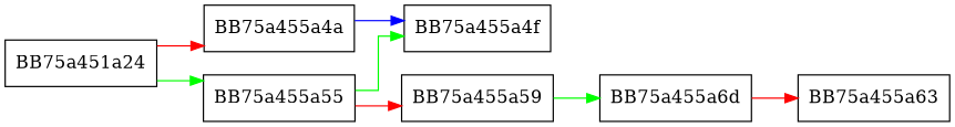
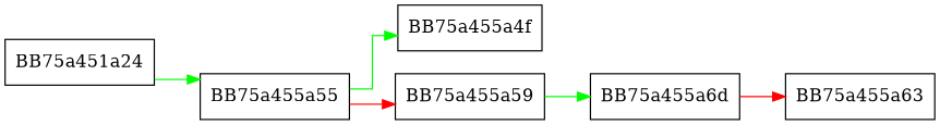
  digraph {
    rankdir=LR
    splines=ortho
    node [shape=box]
    edge [color=green]
    n1 [label=BB75a451a24]
    BB75a455a55
-   BB75a455a4a
    BB75a455a4f
    BB75a455a59
    BB75a455a6d
    BB75a455a63
    n1 -> BB75a455a55
-   n1 -> BB75a455a4a [color=red]
    BB75a455a55 -> BB75a455a4f
    BB75a455a55 -> BB75a455a59 [color=red]
-   BB75a455a4a -> BB75a455a4f [color=blue]
    BB75a455a59 -> BB75a455a6d
    BB75a455a6d -> BB75a455a63 [color=red]
  }
